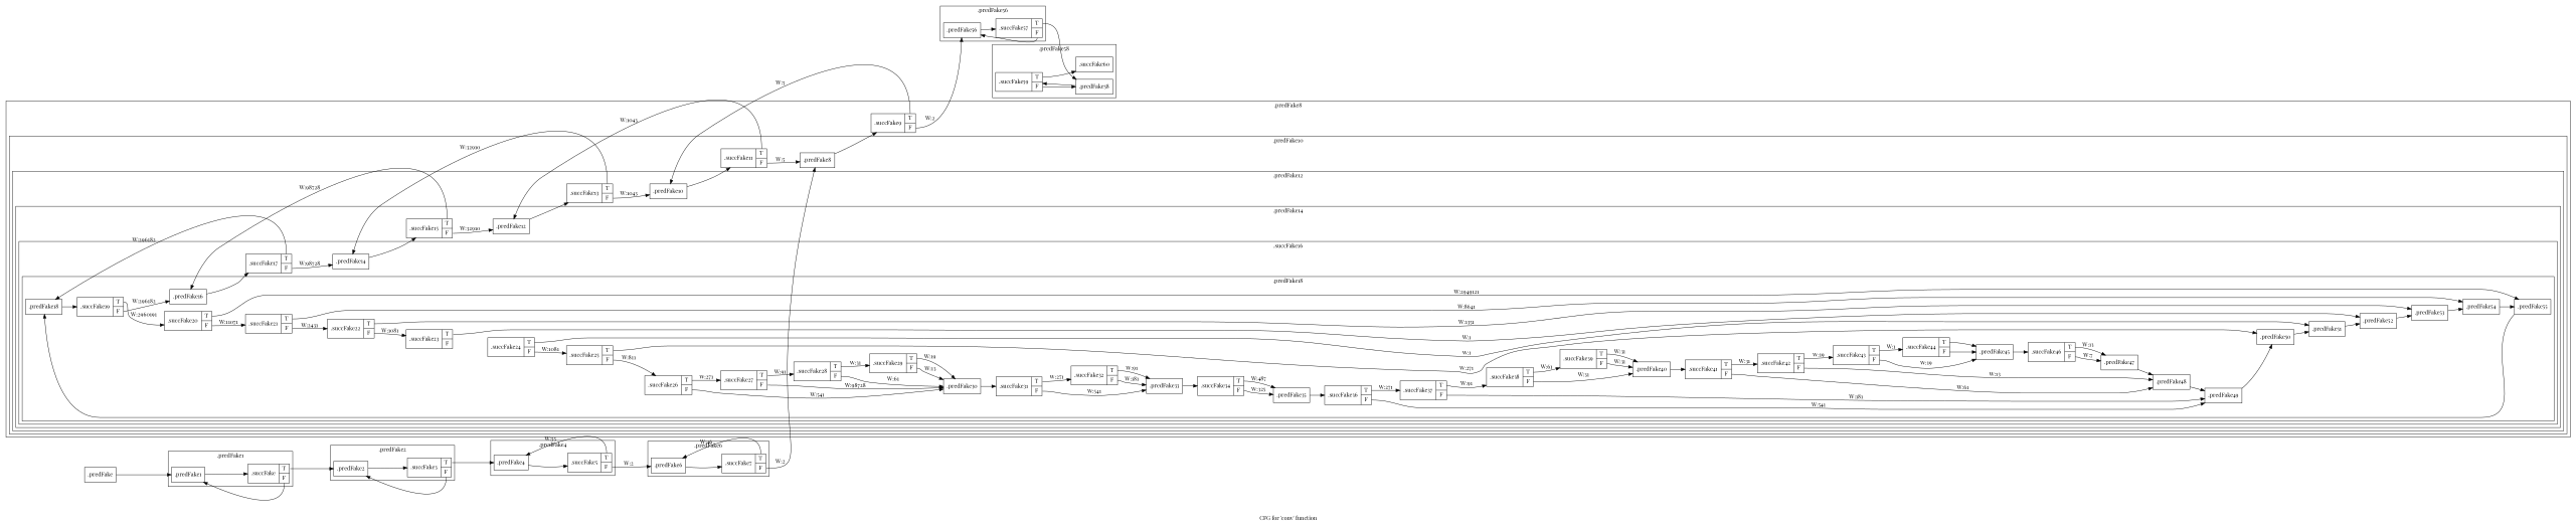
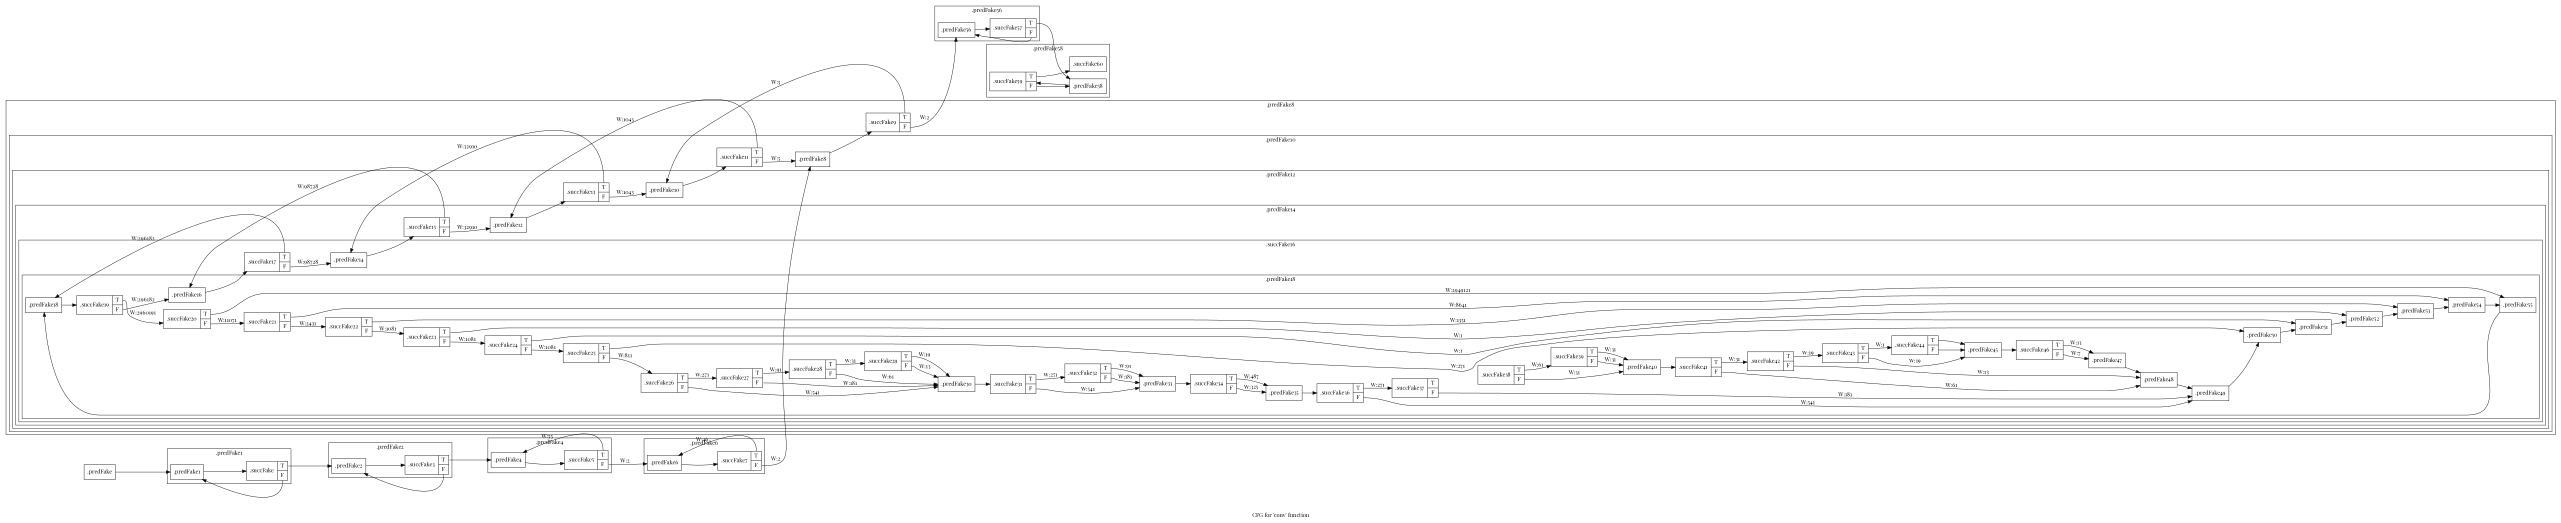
  digraph {
    fontname="Playfair Display"
    label="CFG for 'conv' function"
    rankdir=LR
    node [filename="../../../../../Sources/conv/conv.cpp" fontname="Playfair Display" shape=record]
    edge [filename="../../../../../Sources/conv/conv.cpp" fontname="Playfair Display" tailport=s0]
    n1 [label="{.succFake60}" linenumber=166]
    n2 [label="{.predFake58}" linenumber=166]
    n3 [label="{.succFake59|{<s0>T|<s1>F}}" linenumber=166]
    n4 [label="{.predFake56}" linenumber=166]
    n5 [label="{.succFake57|{<s0>T|<s1>F}}" linenumber=166]
    n6 [label="{.predFake18}" linenumber=118]
    n7 [label="{.succFake19|{<s0>T|<s1>F}}" linenumber=118]
    n8 [label="{.succFake20|{<s0>T|<s1>F}}" linenumber=123]
    n9 [label="{.predFake16}" linenumber=116]
    n10 [label="{.predFake30}" linenumber=134]
    n11 [label="{.succFake31|{<s0>T|<s1>F}}" linenumber=134]
    n12 [label="{.predFake33}" linenumber=140]
    n13 [label="{.succFake32|{<s0>T|<s1>F}}" linenumber=134]
    n14 [label="{.succFake34|{<s0>T|<s1>F}}" linenumber=140]
    n15 [label="{.predFake35}" linenumber=145]
    n16 [label="{.succFake36|{<s0>T|<s1>F}}" linenumber=145]
    n17 [label="{.predFake49}" filename=""]
    n18 [label="{.succFake37|{<s0>T|<s1>F}}" linenumber=145]
    n19 [label="{.predFake40}" linenumber=150]
    n20 [label="{.succFake41|{<s0>T|<s1>F}}" linenumber=150]
    n21 [label="{.predFake48}" linenumber=158]
    n22 [label="{.succFake42|{<s0>T|<s1>F}}" linenumber=150]
    n23 [label="{.predFake45}" linenumber=152]
    n24 [label="{.succFake46|{<s0>T|<s1>F}}" linenumber=155]
    n25 [label="{.predFake47}" linenumber=155]
    n26 [label="{.predFake50}" filename=""]
    n27 [label="{.predFake51}" filename=""]
    n28 [label="{.predFake52}" filename=""]
    n29 [label="{.predFake53}" filename=""]
    n30 [label="{.predFake54}" filename=""]
    n31 [label="{.predFake55}" linenumber=160]
    n32 [label="{.succFake21|{<s0>T|<s1>F}}" linenumber=124]
    n33 [label="{.succFake22|{<s0>T|<s1>F}}" linenumber=125]
    n34 [label="{.succFake23|{<s0>T|<s1>F}}" linenumber=126]
    n35 [label="{.succFake24|{<s0>T|<s1>F}}" linenumber=127]
    n36 [label="{.succFake25|{<s0>T|<s1>F}}" linenumber=128]
    n37 [label="{.succFake26|{<s0>T|<s1>F}}" linenumber=130]
    n38 [label="{.succFake27|{<s0>T|<s1>F}}" linenumber=130]
    n39 [label="{.succFake28|{<s0>T|<s1>F}}" linenumber=130]
    n40 [label="{.succFake29|{<s0>T|<s1>F}}" linenumber=130]
    n41 [label="{.succFake38|{<s0>T|<s1>F}}" linenumber=146]
    n42 [label="{.succFake39|{<s0>T|<s1>F}}" linenumber=146]
    n43 [label="{.succFake43|{<s0>T|<s1>F}}" linenumber=151]
    n44 [label="{.succFake44|{<s0>T|<s1>F}}" linenumber=151]
    n45 [label="{.succFake17|{<s0>T|<s1>F}}" linenumber=116]
    n46 [label="{.predFake14}" linenumber=114]
    n47 [label="{.succFake15|{<s0>T|<s1>F}}" linenumber=114]
    n48 [label="{.predFake12}" linenumber=112]
    n49 [label="{.succFake13|{<s0>T|<s1>F}}" linenumber=112]
    n50 [label="{.predFake10}" linenumber=110]
    n51 [label="{.succFake11|{<s0>T|<s1>F}}" linenumber=110]
    n52 [label="{.predFake8}" linenumber=108]
    n53 [label="{.succFake9|{<s0>T|<s1>F}}" linenumber=108]
    n54 [label="{.predFake6}" linenumber=95]
    n55 [label="{.succFake7|{<s0>T|<s1>F}}" linenumber=95]
    n56 [label="{.predFake4}" linenumber=71]
    n57 [label="{.succFake5|{<s0>T|<s1>F}}" linenumber=71]
    n58 [label="{.predFake2}" linenumber=33]
    n59 [label="{.succFake3|{<s0>T|<s1>F}}" linenumber=33]
    n60 [label="{.predFake1}" linenumber=31]
    n61 [label="{.succFake|{<s0>T|<s1>F}}" linenumber=31]
    n62 [label="{.predFake}" filename=""]
    subgraph cluster_1 {
      invocationtime=2
      label=".predFake58"
      tripcount=0
      n1
      n2
      n3
    }
    subgraph cluster_2 {
      invocationtime=2
      label=".predFake56"
      tripcount=0
      n4
      n5
    }
    subgraph cluster_3 {
      invocationtime=2
      label=".predFake8"
      tripcount=4
      n53
      subgraph cluster_4 {
        invocationtime=5
        label=".predFake10"
        tripcount=1042
        n51
        n52
        subgraph cluster_5 {
          invocationtime=1043
          label=".predFake12"
          tripcount=32909
          n49
          n50
          subgraph cluster_6 {
            invocationtime=32910
            label=".predFake14"
            tripcount=98727
            n47
            n48
            subgraph cluster_7 {
              invocationtime=98728
              label=".succFake16"
              tripcount=296181
              n45
              n46
              subgraph cluster_8 {
                invocationtime=296182
                label=".predFake18"
                tripcount=2960190
                n6
                n7
                n8
                n9
                n10
                n11
                n12
                n13
                n14
                n15
                n16
                n17
                n18
                n19
                n20
                n21
                n22
                n23
                n24
                n25
                n26
                n27
                n28
                n29
                n30
                n31
                n32
                n33
                n34
                n35
                n36
                n37
                n38
                n39
                n40
                n41
                n42
                n43
                n44
              }
            }
          }
        }
      }
    }
    subgraph cluster_9 {
      invocationtime=2
      label=".predFake6"
      tripcount=45
      n54
      n55
    }
    subgraph cluster_10 {
      invocationtime=1
      label=".predFake4"
      tripcount=54
      n56
      n57
    }
    subgraph cluster_11 {
      invocationtime=1
      label=".predFake2"
      tripcount=0
      n58
      n59
    }
    subgraph cluster_12 {
      invocationtime=1
      label=".predFake1"
      tripcount=0
      n60
      n61
    }
    n2 -> n3 [execusionnum=0]
    n3 -> n1 [execusionnum=0]
    n3 -> n2 [tailport=s1 filename=""]
    n4 -> n5 [execusionnum=0]
    n5 -> n2 [execusionnum=0]
    n5 -> n4 [tailport=s1 filename=""]
    n6 -> n7 [execusionnum=3256371]
    n7 -> n8 [execusionnum=2960190 label="W:2960191"]
    n7 -> n9 [execusionnum=296181 label="W:296182" tailport=s1]
    n8 -> n31 [execusionnum=2949120 label="W:2949121"]
    n8 -> n32 [execusionnum=11070 label="W:11071" tailport=s1]
    n9 -> n45 [execusionnum=394908]
    n10 -> n11 [execusionnum=810]
    n11 -> n12 [label="W:541" tailport=s1 filename=""]
    n11 -> n13 [execusionnum=270 label="W:271"]
    n12 -> n14 [execusionnum=810]
    n13 -> n12 [execusionnum=90 label="W:91"]
    n13 -> n12 [label="W:181" tailport=s1 filename=""]
    n14 -> n15 [execusionnum=486 label="W:487"]
    n14 -> n15 [label="W:325" tailport=s1 filename=""]
    n15 -> n16 [execusionnum=810]
    n16 -> n17 [label="W:541" tailport=s1 filename=""]
    n16 -> n18 [execusionnum=270 label="W:271"]
    n17 -> n26 [execusionnum=810 filename=""]
    n18 -> n17 [label="W:181" tailport=s1 filename=""]
-   n18 -> n41 [execusionnum=90 label="W:91"]
    n19 -> n20 [execusionnum=90]
    n20 -> n21 [label="W:61" tailport=s1 filename=""]
    n20 -> n22 [execusionnum=30 label="W:31"]
    n21 -> n17 [execusionnum=90]
    n22 -> n21 [label="W:13" tailport=s1 filename=""]
    n22 -> n43 [execusionnum=18 label="W:19"]
    n23 -> n24 [execusionnum=18]
    n24 -> n25 [label="W:13" filename=""]
    n24 -> n25 [execusionnum=6 label="W:7" tailport=s1]
    n25 -> n21 [execusionnum=18]
    n26 -> n27 [execusionnum=1080 filename=""]
    n27 -> n28 [execusionnum=1080 filename=""]
    n28 -> n29 [execusionnum=1080 filename=""]
    n29 -> n30 [execusionnum=3256371 filename=""]
    n30 -> n31 [execusionnum=3256371 filename=""]
    n31 -> n6 [execusionnum=3256371]
    n32 -> n30 [execusionnum=8640 label="W:8641"]
    n32 -> n33 [execusionnum=2430 label="W:2431" tailport=s1]
    n33 -> n29 [execusionnum=1350 label="W:1351"]
    n33 -> n34 [execusionnum=1080 label="W:1081" tailport=s1]
    n34 -> n28 [execusionnum=0 label="W:1"]
+   n34 -> n35 [execusionnum=1080 label="W:1081" tailport=s1]
    n35 -> n27 [execusionnum=0 label="W:1"]
    n35 -> n36 [execusionnum=1080 label="W:1081" tailport=s1]
    n36 -> n26 [execusionnum=270 label="W:271"]
    n36 -> n37 [execusionnum=810 label="W:811" tailport=s1]
    n37 -> n10 [label="W:541" tailport=s1 filename=""]
    n37 -> n38 [execusionnum=270 label="W:271"]
-   n38 -> n10 [label="W:98728" tailport=s1 filename=""]
+   n38 -> n10 [label="W:181" tailport=s1 filename=""]
    n38 -> n39 [execusionnum=90 label="W:91"]
    n39 -> n10 [label="W:61" tailport=s1 filename=""]
    n39 -> n40 [execusionnum=30 label="W:31"]
    n40 -> n10 [execusionnum=18 label="W:19"]
    n40 -> n10 [label="W:13" tailport=s1 filename=""]
    n41 -> n19 [label="W:31" tailport=s1 filename=""]
    n41 -> n42 [execusionnum=60 label="W:61"]
    n42 -> n19 [execusionnum=30 label="W:31"]
    n42 -> n19 [label="W:31" tailport=s1 filename=""]
    n43 -> n23 [label="W:19" tailport=s1 filename=""]
    n43 -> n44 [execusionnum=0 label="W:1"]
    n44 -> n23 [execusionnum=0]
    n44 -> n23 [tailport=s1 filename=""]
    n45 -> n6 [execusionnum=296181 label="W:296182"]
    n45 -> n46 [execusionnum=98727 label="W:98728" tailport=s1]
    n46 -> n47 [execusionnum=131636]
    n47 -> n9 [execusionnum=98727 label="W:98728"]
    n47 -> n48 [execusionnum=32909 label="W:32910" tailport=s1]
    n48 -> n49 [execusionnum=33951]
    n49 -> n46 [execusionnum=32909 label="W:32910"]
    n49 -> n50 [execusionnum=1042 label="W:1043" tailport=s1]
    n50 -> n51 [execusionnum=1046]
    n51 -> n48 [execusionnum=1042 label="W:1043"]
    n51 -> n52 [execusionnum=4 label="W:5" tailport=s1]
    n52 -> n53 [execusionnum=5]
    n53 -> n4 [execusionnum=1 label="W:2" tailport=s1]
    n53 -> n50 [execusionnum=4 label="W:5"]
    n54 -> n55 [execusionnum=46]
    n55 -> n52 [execusionnum=1 label="W:2" tailport=s1]
    n55 -> n54 [execusionnum=45 label="W:46"]
    n56 -> n57 [execusionnum=55]
    n57 -> n54 [execusionnum=1 label="W:2" tailport=s1]
    n57 -> n56 [execusionnum=54 label="W:55"]
    n58 -> n59 [execusionnum=0]
    n59 -> n56 [execusionnum=55]
    n59 -> n58 [tailport=s1 filename=""]
    n60 -> n61 [execusionnum=0]
    n61 -> n58 [execusionnum=0]
    n61 -> n60 [tailport=s1 filename=""]
    n62 -> n60 [execusionnum=1]
  }
